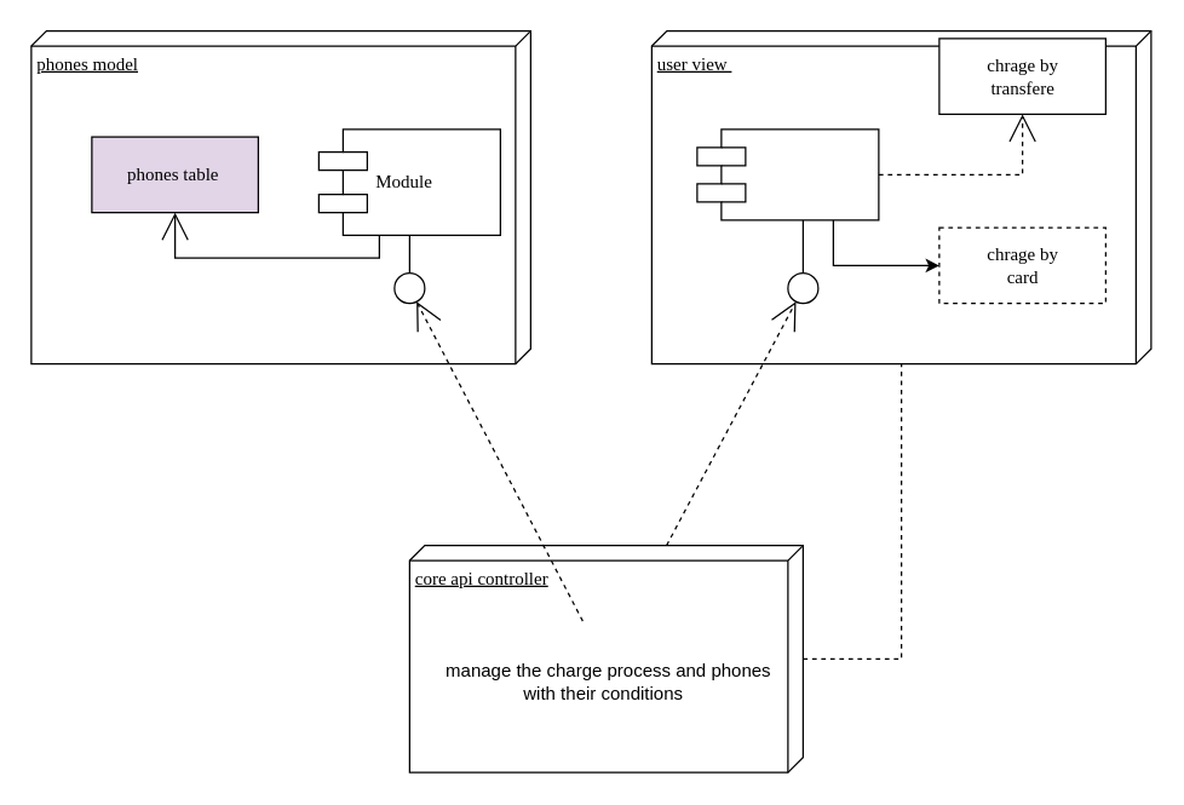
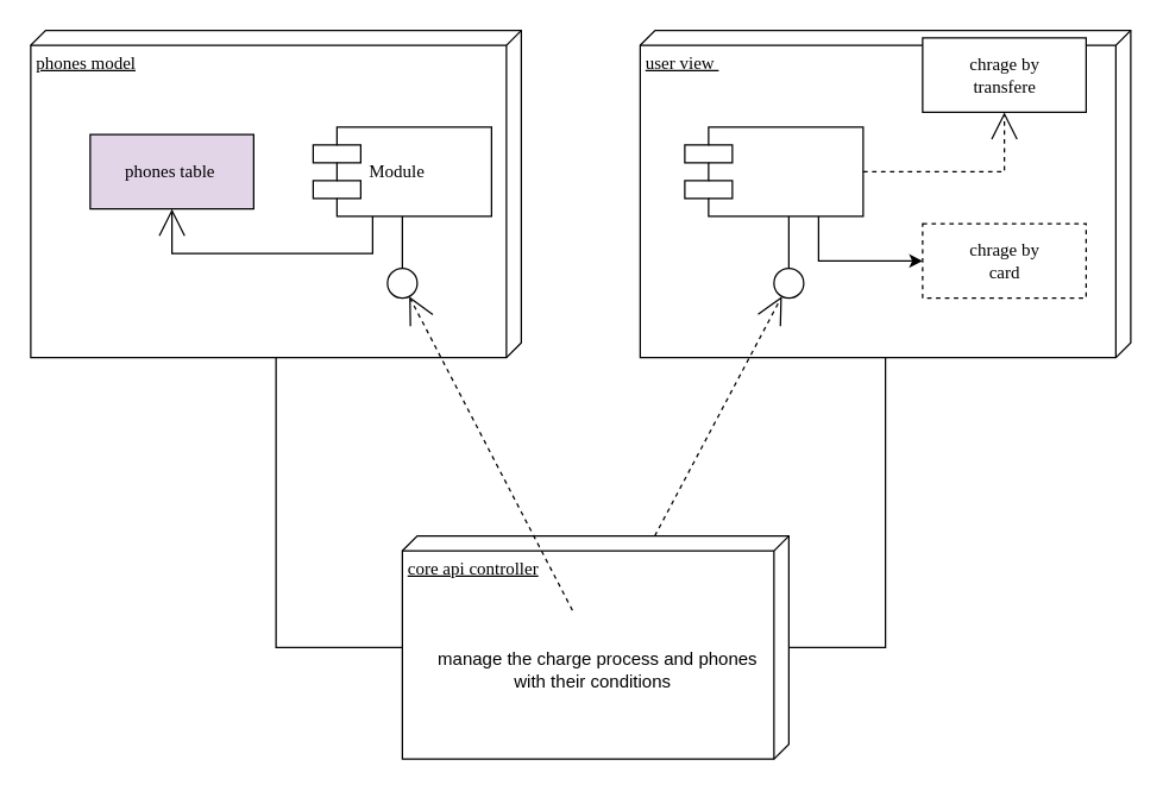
  <mxCell id="0" />
  <mxCell id="1" parent="0" />
  <mxCell id="2" value="phones model" style="verticalAlign=top;align=left;spacingTop=8;spacingLeft=2;spacingRight=12;shape=cube;size=10;direction=south;fontStyle=4;html=1;rounded=0;shadow=0;comic=0;labelBackgroundColor=none;strokeWidth=1;fontFamily=Verdana;fontSize=12" parent="1" vertex="1"><mxGeometry x="20" y="20" width="330" height="220" as="geometry" /></mxCell>
  <mxCell id="3" value="user view&amp;nbsp;" style="verticalAlign=top;align=left;spacingTop=8;spacingLeft=2;spacingRight=12;shape=cube;size=10;direction=south;fontStyle=4;html=1;rounded=0;shadow=0;comic=0;labelBackgroundColor=none;strokeWidth=1;fontFamily=Verdana;fontSize=12" parent="1" vertex="1"><mxGeometry x="430" y="20" width="330" height="220" as="geometry" /></mxCell>
  <mxCell id="4" value="core api controller" style="verticalAlign=top;align=left;spacingTop=8;spacingLeft=2;spacingRight=12;shape=cube;size=10;direction=south;fontStyle=4;html=1;rounded=0;shadow=0;comic=0;labelBackgroundColor=none;strokeWidth=1;fontFamily=Verdana;fontSize=12" parent="1" vertex="1"><mxGeometry x="270" y="360" width="260" height="150" as="geometry" /></mxCell>
  <mxCell id="5" value="phones table&amp;nbsp;" style="html=1;rounded=0;shadow=0;comic=0;labelBackgroundColor=none;strokeWidth=1;fontFamily=Verdana;fontSize=12;align=center;fillColor=#e1d5e7;" parent="1" vertex="1"><mxGeometry x="60" y="90" width="110" height="50" as="geometry" /></mxCell>
- <mxCell id="6" value="Module" style="shape=component;align=left;spacingLeft=36;rounded=0;shadow=0;comic=0;labelBackgroundColor=none;strokeWidth=1;fontFamily=Verdana;fontSize=12;html=1;" parent="1" vertex="1"><mxGeometry x="210" y="85" width="120" height="70" as="geometry" /></mxCell>
+ <mxCell id="6" value="Module" style="shape=component;align=left;spacingLeft=36;rounded=0;shadow=0;comic=0;labelBackgroundColor=none;strokeWidth=1;fontFamily=Verdana;fontSize=12;html=1;" parent="1" vertex="1"><mxGeometry x="210" y="85" width="120" height="60" as="geometry" /></mxCell>
  <mxCell id="7" value="" style="ellipse;whiteSpace=wrap;html=1;rounded=0;shadow=0;comic=0;labelBackgroundColor=none;strokeWidth=1;fontFamily=Verdana;fontSize=12;align=center;" parent="1" vertex="1"><mxGeometry x="260" y="180" width="20" height="20" as="geometry" /></mxCell>
  <mxCell id="8" style="edgeStyle=orthogonalEdgeStyle;rounded=0;orthogonalLoop=1;jettySize=auto;html=1;exitX=0.75;exitY=1;exitDx=0;exitDy=0;entryX=0;entryY=0.5;entryDx=0;entryDy=0;" parent="1" source="9" target="21" edge="1"><mxGeometry relative="1" as="geometry" /></mxCell>
  <mxCell id="9" value="" style="shape=component;align=left;spacingLeft=36;rounded=0;shadow=0;comic=0;labelBackgroundColor=none;strokeWidth=1;fontFamily=Verdana;fontSize=12;html=1;" parent="1" vertex="1"><mxGeometry x="460" y="85" width="120" height="60" as="geometry" /></mxCell>
  <mxCell id="10" value="chrage by &lt;br&gt;transfere" style="html=1;rounded=0;shadow=0;comic=0;labelBackgroundColor=none;strokeWidth=1;fontFamily=Verdana;fontSize=12;align=center;" parent="1" vertex="1"><mxGeometry x="620" y="25" width="110" height="50" as="geometry" /></mxCell>
  <mxCell id="11" value="" style="ellipse;whiteSpace=wrap;html=1;rounded=0;shadow=0;comic=0;labelBackgroundColor=none;strokeWidth=1;fontFamily=Verdana;fontSize=12;align=center;" parent="1" vertex="1"><mxGeometry x="520" y="180" width="20" height="20" as="geometry" /></mxCell>
  <mxCell id="12" style="edgeStyle=none;rounded=0;html=1;dashed=1;labelBackgroundColor=none;startArrow=none;startFill=0;startSize=8;endArrow=open;endFill=0;endSize=16;fontFamily=Verdana;fontSize=12;" parent="1" target="7" edge="1"><mxGeometry relative="1" as="geometry"><mxPoint x="384.4" y="410" as="sourcePoint" /></mxGeometry></mxCell>
  <mxCell id="13" style="edgeStyle=none;rounded=0;html=1;dashed=1;labelBackgroundColor=none;startArrow=none;startFill=0;startSize=8;endArrow=open;endFill=0;endSize=16;fontFamily=Verdana;fontSize=12;" parent="1" source="4" target="11" edge="1"><mxGeometry relative="1" as="geometry" /></mxCell>
  <mxCell id="14" style="edgeStyle=elbowEdgeStyle;rounded=0;html=1;labelBackgroundColor=none;startArrow=none;startFill=0;startSize=8;endArrow=none;endFill=0;endSize=16;fontFamily=Verdana;fontSize=12;" parent="1" source="11" target="9" edge="1"><mxGeometry relative="1" as="geometry" /></mxCell>
  <mxCell id="15" style="edgeStyle=elbowEdgeStyle;rounded=0;html=1;labelBackgroundColor=none;startArrow=none;startFill=0;startSize=8;endArrow=none;endFill=0;endSize=16;fontFamily=Verdana;fontSize=12;" parent="1" source="7" target="6" edge="1"><mxGeometry relative="1" as="geometry" /></mxCell>
  <mxCell id="16" style="edgeStyle=orthogonalEdgeStyle;rounded=0;html=1;labelBackgroundColor=none;startArrow=none;startFill=0;startSize=8;endArrow=open;endFill=0;endSize=16;fontFamily=Verdana;fontSize=12;dashed=0;" parent="1" source="6" target="5" edge="1"><mxGeometry relative="1" as="geometry"><Array as="points"><mxPoint x="250" y="170" /><mxPoint x="115" y="170" /></Array></mxGeometry></mxCell>
  <mxCell id="17" style="edgeStyle=orthogonalEdgeStyle;rounded=0;html=1;dashed=1;labelBackgroundColor=none;startArrow=none;startFill=0;startSize=8;endArrow=open;endFill=0;endSize=16;fontFamily=Verdana;fontSize=12;" parent="1" source="9" target="10" edge="1"><mxGeometry relative="1" as="geometry" /></mxCell>
- <mxCell id="18" style="edgeStyle=orthogonalEdgeStyle;rounded=0;html=1;labelBackgroundColor=none;startArrow=none;startFill=0;startSize=8;endArrow=none;endFill=0;endSize=16;fontFamily=Verdana;fontSize=12;dashed=1;" parent="1" source="4" target="3" edge="1"><mxGeometry relative="1" as="geometry"><Array as="points"><mxPoint x="595" y="435" /></Array></mxGeometry></mxCell>
+ <mxCell id="18" style="edgeStyle=orthogonalEdgeStyle;rounded=0;html=1;labelBackgroundColor=none;startArrow=none;startFill=0;startSize=8;endArrow=none;endFill=0;endSize=16;fontFamily=Verdana;fontSize=12;" parent="1" source="4" target="3" edge="1"><mxGeometry relative="1" as="geometry"><Array as="points"><mxPoint x="595" y="435" /></Array></mxGeometry></mxCell>
+ <mxCell id="19" style="edgeStyle=orthogonalEdgeStyle;rounded=0;html=1;labelBackgroundColor=none;startArrow=none;startFill=0;startSize=8;endArrow=none;endFill=0;endSize=16;fontFamily=Verdana;fontSize=12;" parent="1" source="4" target="2" edge="1"><mxGeometry relative="1" as="geometry"><Array as="points"><mxPoint x="185" y="435" /></Array></mxGeometry></mxCell>
  <mxCell id="20" value="&amp;nbsp;manage the charge process and phones with their conditions&amp;nbsp;" style="text;html=1;strokeColor=none;fillColor=none;align=center;verticalAlign=middle;whiteSpace=wrap;rounded=0;" parent="1" vertex="1"><mxGeometry x="280" y="410" width="240" height="80" as="geometry" /></mxCell>
  <mxCell id="21" value="chrage by &lt;br&gt;card" style="html=1;rounded=0;shadow=0;comic=0;labelBackgroundColor=none;strokeWidth=1;fontFamily=Verdana;fontSize=12;align=center;dashed=1;" parent="1" vertex="1"><mxGeometry x="620" y="150" width="110" height="50" as="geometry" /></mxCell>
